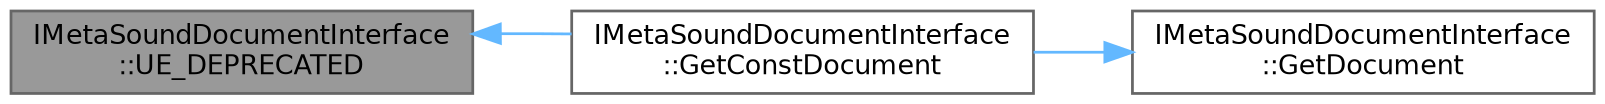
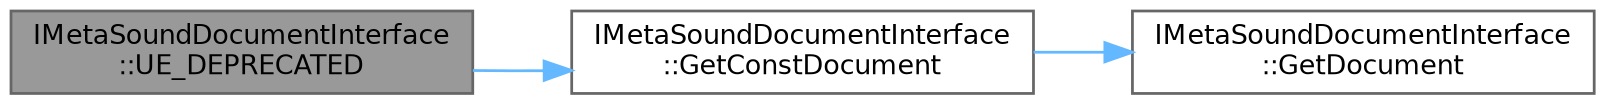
  digraph {
    rankdir=LR
    node [color=grey40 fillcolor=white fontname=Helvetica fontsize=10 shape=box style=filled]
    edge [color=steelblue1 fontname=Helvetica fontsize=10 labelfontname=Helvetica labelfontsize=10 style=solid]
    n1 [color=gray40 fillcolor=grey60 fontcolor=black height=0.2 label="IMetaSoundDocumentInterface\l::UE_DEPRECATED" width=0.4]
    n2 [height=0.2 label="IMetaSoundDocumentInterface\l::GetConstDocument" width=0.4]
    n3 [height=0.2 label="IMetaSoundDocumentInterface\l::GetDocument" width=0.4]
-   n2 -> n1
+   n1 -> n2
    n2 -> n3
  }
